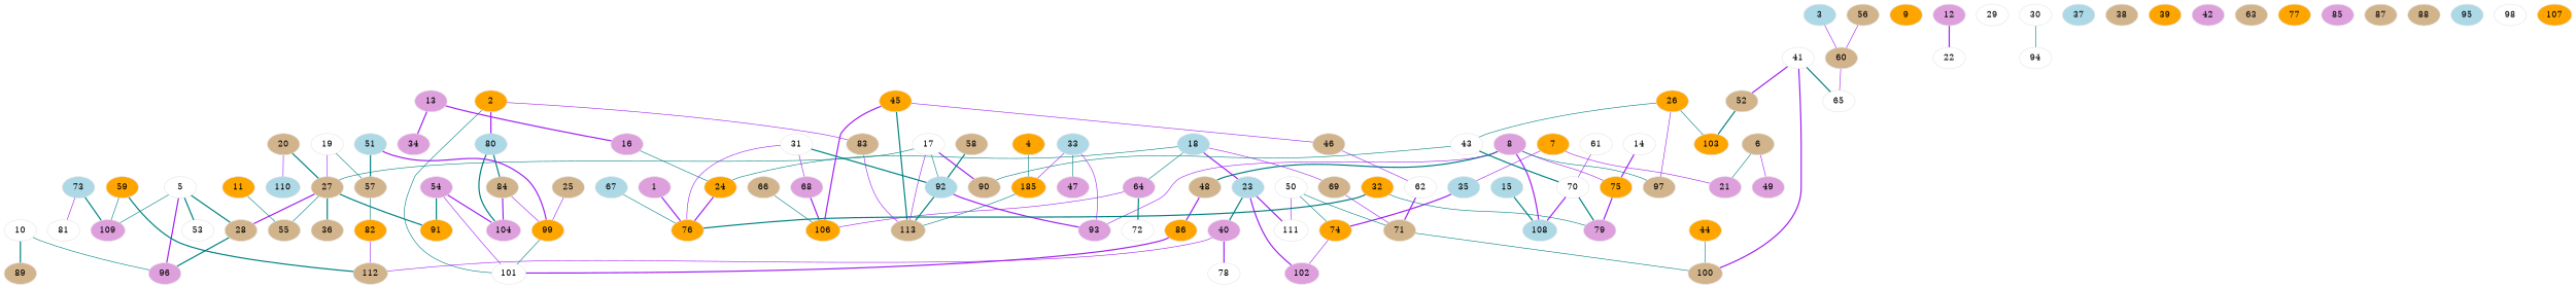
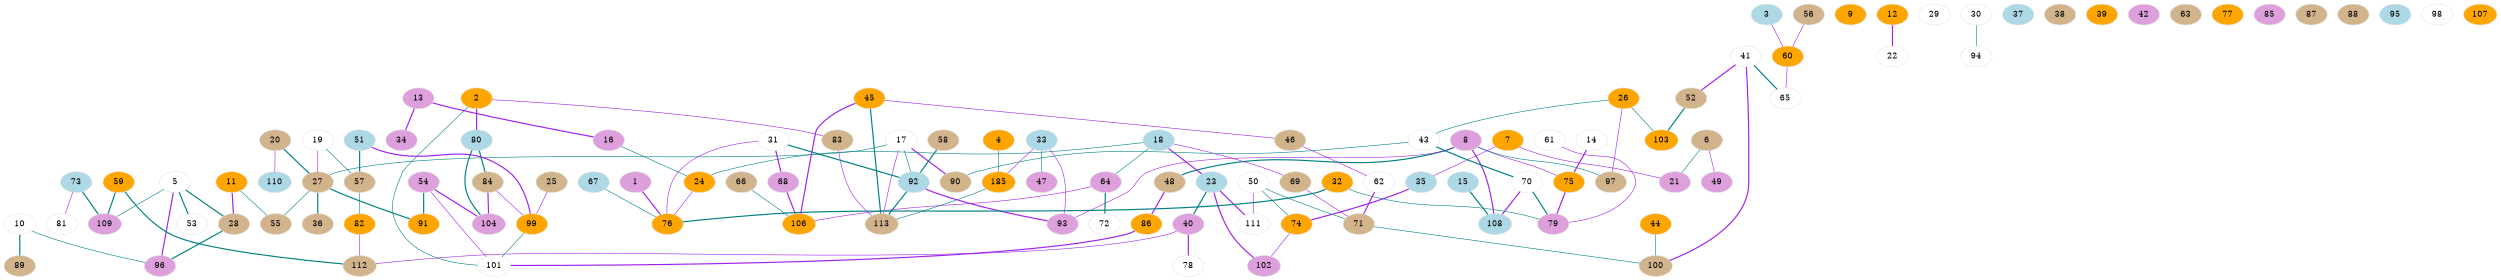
  graph {
    node [color=gray90 fillcolor=tan style=filled]
    edge [color=purple style=solid]
    1 [fillcolor=plum]
    76 [fillcolor=orange]
    2 [fillcolor=orange]
    80 [fillcolor=lightblue]
    83
    101 [fillcolor=white]
    104 [fillcolor=plum]
    84
    113
    3 [fillcolor=lightblue]
-   60
+   60 [fillcolor=orange]
    65 [fillcolor=white]
    4 [fillcolor=orange]
    n14 [fillcolor=orange label=185]
    5 [fillcolor=white]
    28
    53 [fillcolor=white]
    96 [fillcolor=plum]
    109 [fillcolor=plum]
    21 [fillcolor=plum]
    6
    49 [fillcolor=plum]
    7 [fillcolor=orange]
    35 [fillcolor=lightblue]
    74 [fillcolor=orange]
    8 [fillcolor=plum]
    48
    75 [fillcolor=orange]
    93 [fillcolor=plum]
    97
    108 [fillcolor=lightblue]
    86 [fillcolor=orange]
    79 [fillcolor=plum]
    9 [fillcolor=orange]
    10 [fillcolor=white]
    89
    11 [fillcolor=orange]
    55
-   12 [fillcolor=plum]
+   12 [fillcolor=orange]
    22 [fillcolor=white]
    13 [fillcolor=plum]
    16 [fillcolor=plum]
    34 [fillcolor=plum]
    24 [fillcolor=orange]
    14 [fillcolor=white]
    15 [fillcolor=lightblue]
    17 [fillcolor=white]
    27
    90
    92 [fillcolor=lightblue]
    36
    91 [fillcolor=orange]
    18 [fillcolor=lightblue]
    23 [fillcolor=lightblue]
    64 [fillcolor=plum]
    69
    40 [fillcolor=plum]
    102 [fillcolor=plum]
    111 [fillcolor=white]
    106 [fillcolor=orange]
    72 [fillcolor=white]
    71
    19 [fillcolor=white]
    57
    82 [fillcolor=orange]
    20
    110 [fillcolor=lightblue]
    78 [fillcolor=white]
    112
    99 [fillcolor=orange]
    25
    26 [fillcolor=orange]
    43 [fillcolor=white]
    103 [fillcolor=orange]
    70 [fillcolor=white]
    29 [fillcolor=white]
    30 [fillcolor=white]
    94 [fillcolor=white]
    31 [fillcolor=white]
    68 [fillcolor=plum]
    32 [fillcolor=orange]
    33 [fillcolor=lightblue]
    47 [fillcolor=plum]
    37 [fillcolor=lightblue]
    38
    39 [fillcolor=orange]
    41 [fillcolor=white]
    52
    100
    42 [fillcolor=plum]
    44 [fillcolor=orange]
    45 [fillcolor=orange]
    46
    62 [fillcolor=white]
    50 [fillcolor=white]
    51 [fillcolor=lightblue]
    54 [fillcolor=plum]
    56
    58
    59 [fillcolor=orange]
    61 [fillcolor=white]
    63
    66
    67 [fillcolor=lightblue]
    73 [fillcolor=lightblue]
    81 [fillcolor=white]
    77 [fillcolor=orange]
    85 [fillcolor=plum]
    87
    88
    95 [fillcolor=lightblue]
    98 [fillcolor=white]
    107 [fillcolor=orange]
    1 -- 76 [style=bold]
    2 -- 80 [style=bold]
    2 -- 83
    2 -- 101 [color=teal]
    80 -- 104 [color=teal style=bold]
    80 -- 84 [color=teal style=bold]
    83 -- 113
    84 -- 104 [style=bold]
    84 -- 99
    3 -- 60
    60 -- 65
    4 -- n14 [color=teal]
    n14 -- 113 [color=teal]
    5 -- 28 [color=teal style=bold]
    5 -- 53 [color=teal style=bold]
    5 -- 96 [style=bold]
    5 -- 109 [color=teal]
    28 -- 96 [color=teal style=bold]
    6 -- 21 [color=teal]
    6 -- 49
    7 -- 21
    7 -- 35
    35 -- 74 [style=bold]
    74 -- 102
    8 -- 48 [color=teal style=bold]
    8 -- 75
    8 -- 93
    8 -- 97 [color=teal]
    8 -- 108 [style=bold]
    48 -- 86 [style=bold]
    75 -- 79 [style=bold]
    86 -- 101 [style=bold]
    10 -- 96 [color=teal]
    10 -- 89 [color=teal style=bold]
    11 -- 55 [color=teal]
    12 -- 22 [style=bold]
    13 -- 16 [style=bold]
    13 -- 34 [style=bold]
    16 -- 24 [color=teal]
-   24 -- 76 [style=bold]
+   24 -- 76
    14 -- 75 [style=bold]
    15 -- 108 [color=teal style=bold]
    17 -- 113
    17 -- 27 [color=teal]
    17 -- 90 [style=bold]
    17 -- 92 [color=teal]
-   27 -- 28 [style=bold]
+   11 -- 28 [style=bold]
    27 -- 55 [color=teal]
    27 -- 36 [color=teal style=bold]
    27 -- 91 [color=teal style=bold]
    92 -- 113 [color=teal style=bold]
    92 -- 93 [style=bold]
    18 -- 24 [color=teal]
    18 -- 23 [style=bold]
    18 -- 64 [color=teal]
    18 -- 69
    23 -- 40 [color=teal style=bold]
    23 -- 102 [style=bold]
    23 -- 111 [style=bold]
    64 -- 106
    64 -- 72 [color=teal style=bold]
    69 -- 71
    40 -- 78 [style=bold]
    40 -- 112
    71 -- 100 [color=teal]
    19 -- 27
    19 -- 57 [color=teal]
    57 -- 82 [color=teal]
    82 -- 112
    20 -- 27 [color=teal style=bold]
    20 -- 110
    99 -- 101 [color=teal]
    25 -- 99
    26 -- 97
    26 -- 43 [color=teal]
    26 -- 103 [color=teal]
    43 -- 90 [color=teal]
    43 -- 70 [color=teal style=bold]
    70 -- 108 [style=bold]
    70 -- 79 [color=teal style=bold]
    30 -- 94 [color=teal]
    31 -- 76
    31 -- 92 [color=teal style=bold]
-   31 -- 68
+   31 -- 68 [style=bold]
    68 -- 106 [style=bold]
    32 -- 76 [color=teal style=bold]
    32 -- 79 [color=teal]
    33 -- n14
    33 -- 93
    33 -- 47 [color=teal]
    41 -- 65 [color=teal style=bold]
    41 -- 52 [style=bold]
    41 -- 100 [style=bold]
    52 -- 103 [color=teal style=bold]
    44 -- 100 [color=teal]
    45 -- 113 [color=teal style=bold]
    45 -- 106 [style=bold]
    45 -- 46
    46 -- 62
    62 -- 71 [style=bold]
    50 -- 74 [color=teal]
    50 -- 111
    50 -- 71 [color=teal]
    51 -- 57 [color=teal style=bold]
    51 -- 99 [style=bold]
    54 -- 101
    54 -- 104 [style=bold]
    54 -- 91 [color=teal style=bold]
    56 -- 60
    58 -- 92 [color=teal style=bold]
-   59 -- 109 [color=teal]
+   59 -- 109 [color=teal style=bold]
    59 -- 112 [color=teal style=bold]
-   61 -- 70
+   61 -- 79
    66 -- 106 [color=teal]
    67 -- 76 [color=teal]
    73 -- 109 [color=teal style=bold]
    73 -- 81
  }
